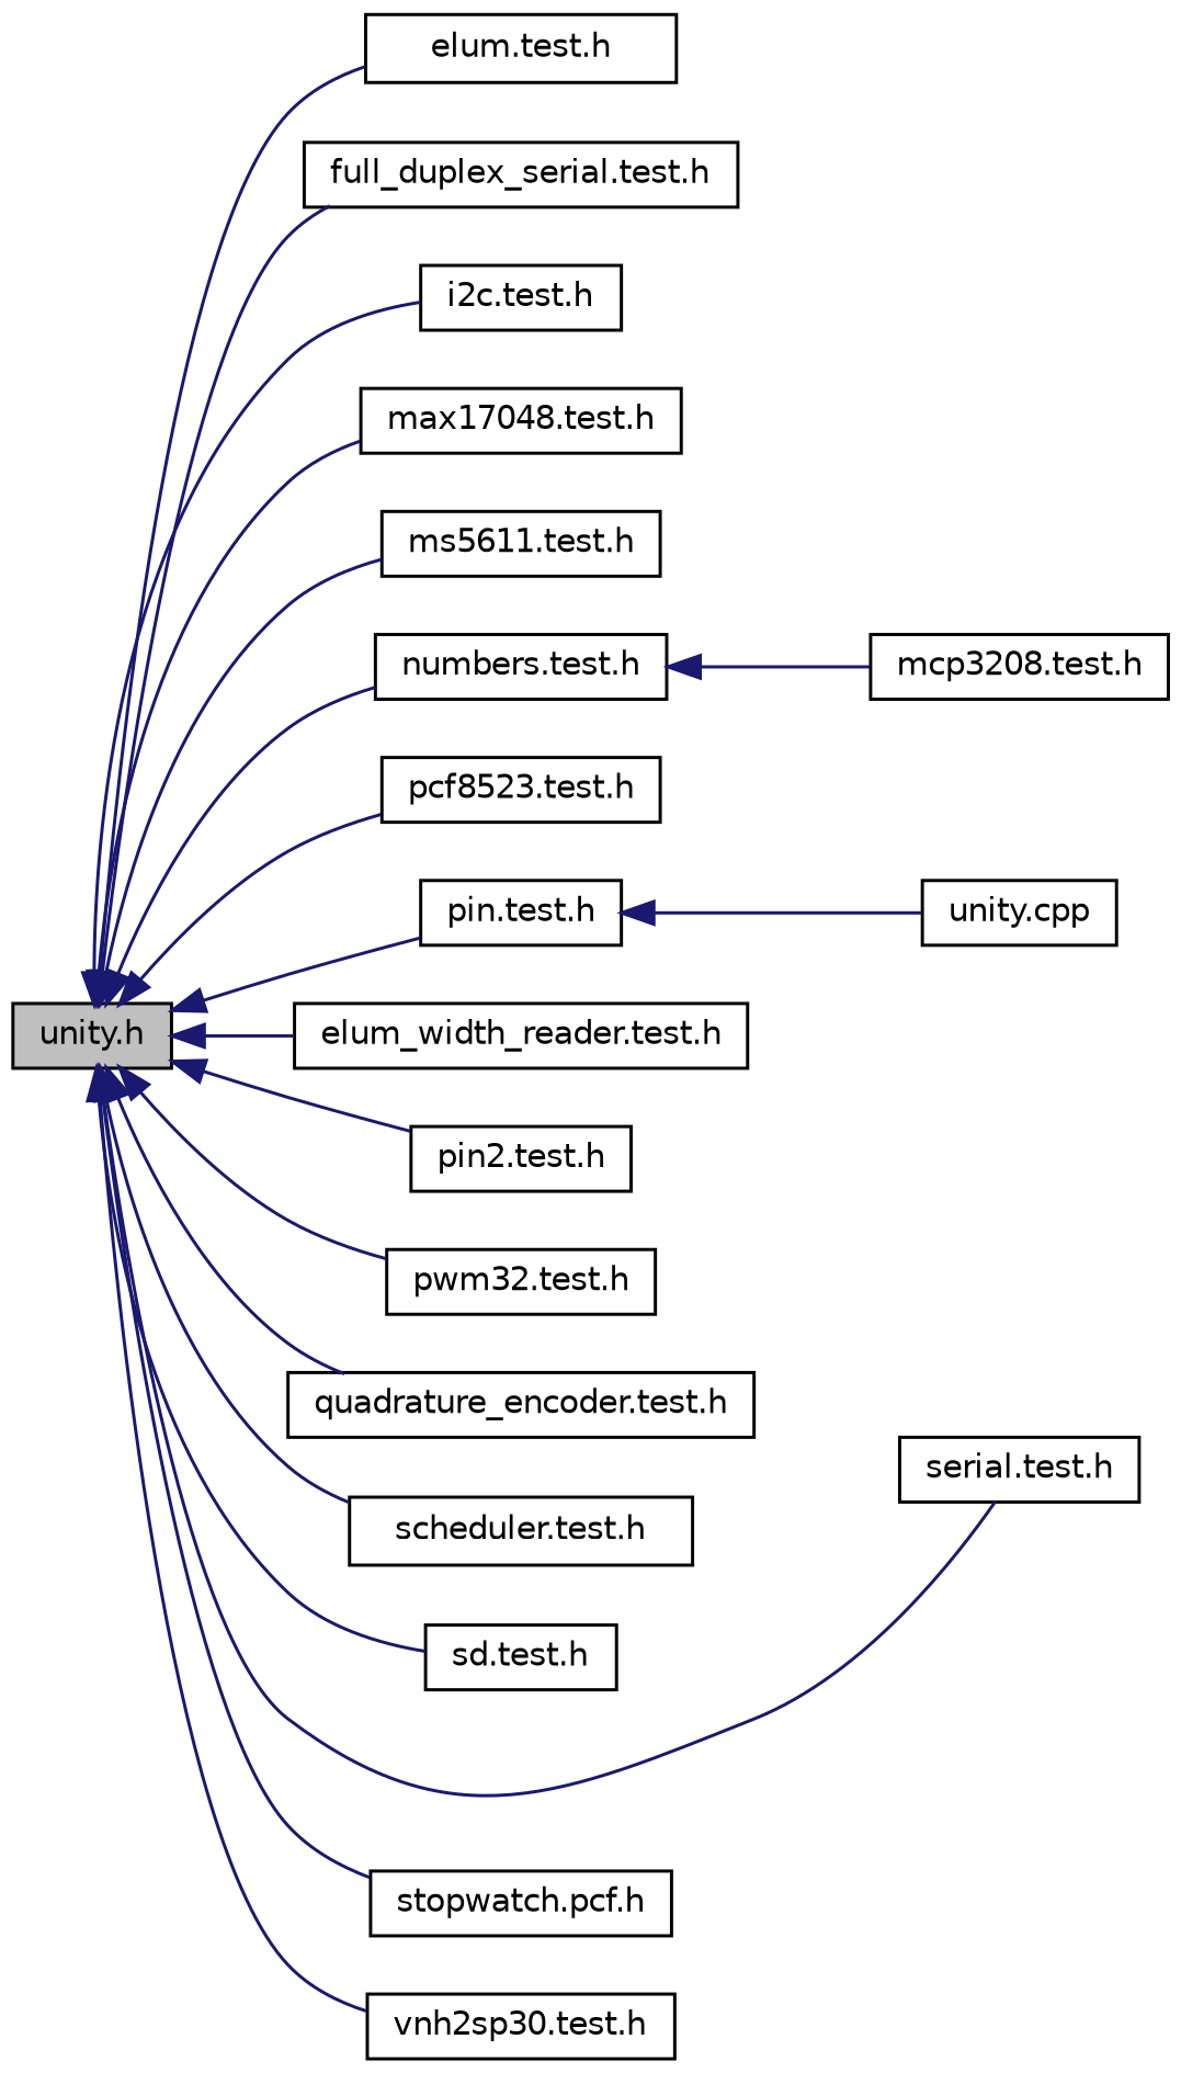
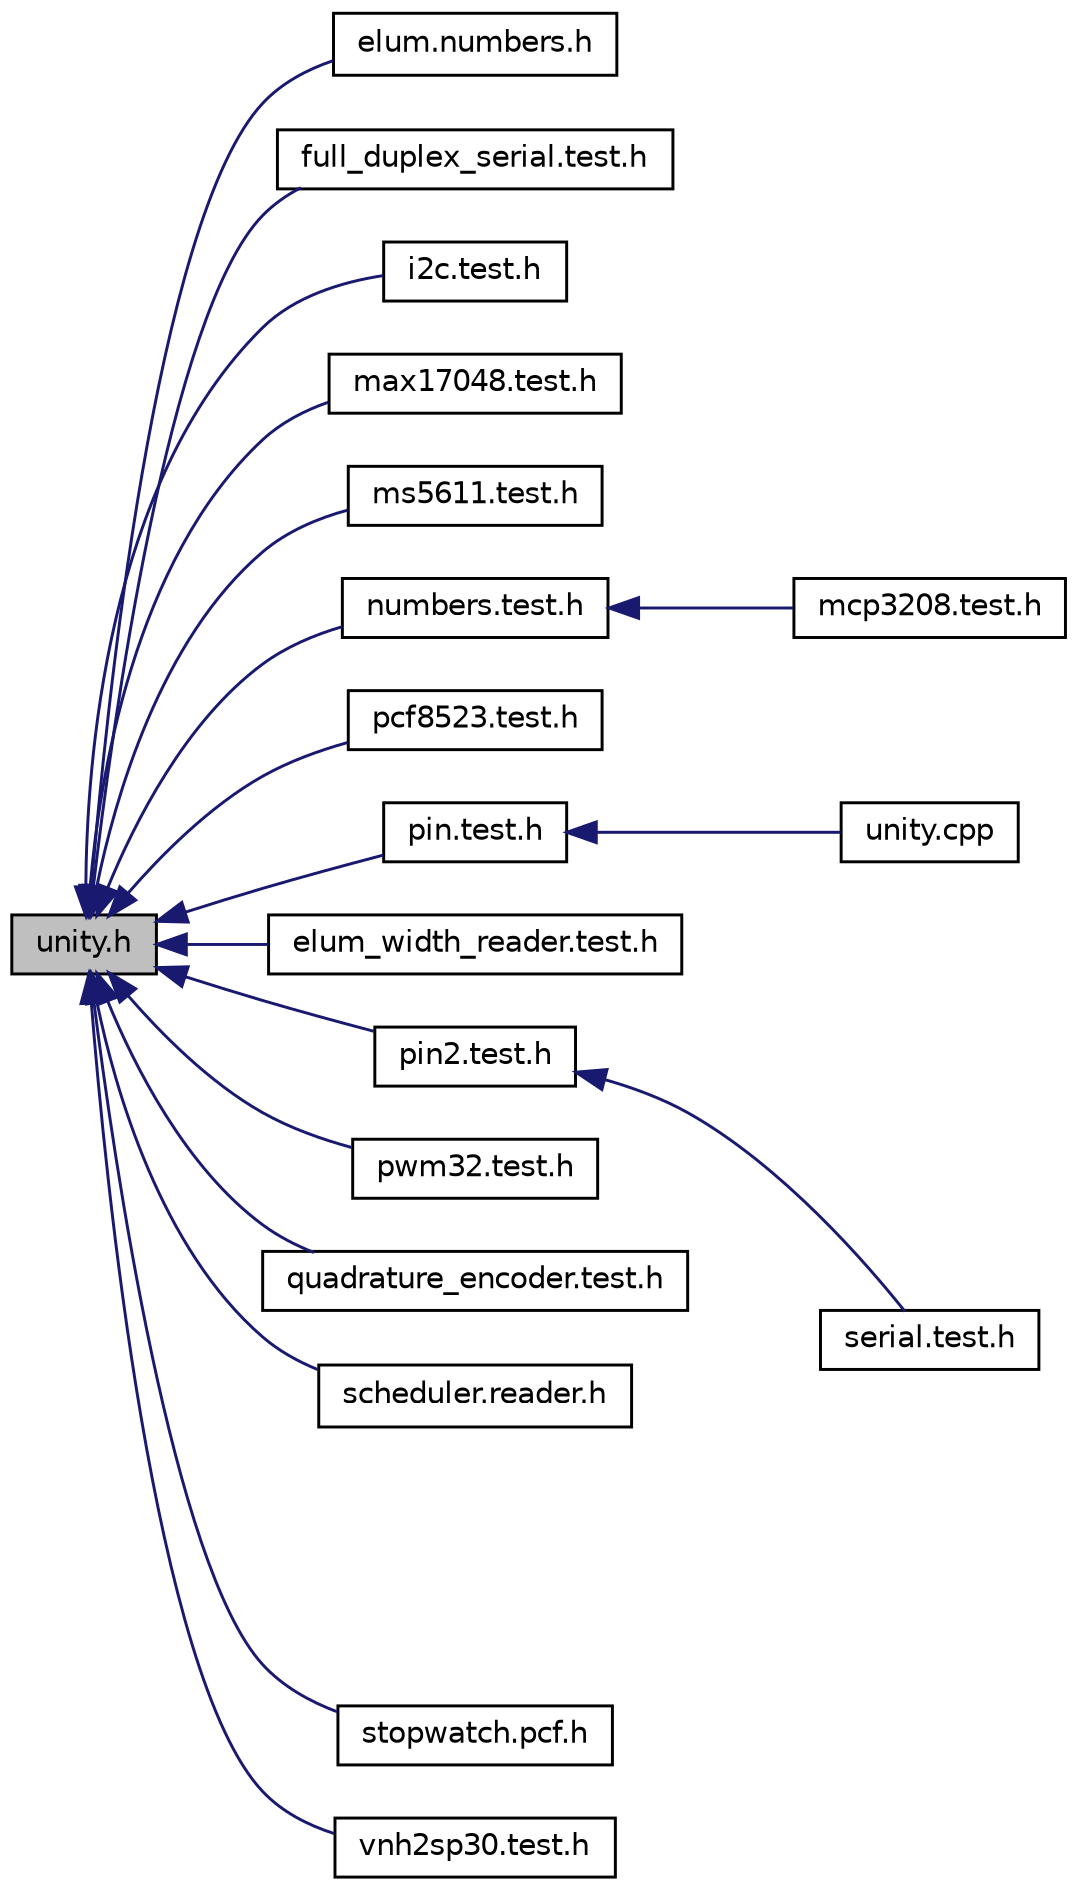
  digraph {
    rankdir=LR
    node [color=black fillcolor=white fontname=Helvetica fontsize=10 shape=record style=filled]
    edge [color=midnightblue dir=back fontname=Helvetica fontsize=10 labelfontname=Helvetica labelfontsize=10 style=solid]
    n1 [fillcolor=grey75 fontcolor=black height=0.2 label="unity.h" width=0.4]
-   n2 [height=0.2 label="elum.test.h" width=0.4]
+   n2 [height=0.2 label="elum.numbers.h" width=0.4]
    n3 [height=0.2 label="full_duplex_serial.test.h" width=0.4]
    n4 [height=0.2 label="i2c.test.h" width=0.4]
    n5 [height=0.2 label="max17048.test.h" width=0.4]
    n6 [height=0.2 label="ms5611.test.h" width=0.4]
    n7 [height=0.2 label="numbers.test.h" width=0.4]
    n8 [height=0.2 label="pcf8523.test.h" width=0.4]
    n9 [height=0.2 label="pin.test.h" width=0.4]
    n10 [height=0.2 label="elum_width_reader.test.h" width=0.4]
    n11 [height=0.2 label="pin2.test.h" width=0.4]
    n12 [height=0.2 label="pwm32.test.h" width=0.4]
    n13 [height=0.2 label="quadrature_encoder.test.h" width=0.4]
-   n14 [height=0.2 label="scheduler.test.h" width=0.4]
-   n15 [height=0.2 label="sd.test.h" width=0.4]
+   n14 [height=0.2 label="scheduler.reader.h" width=0.4]
    n16 [height=0.2 label="serial.test.h" width=0.4]
    n17 [height=0.2 label="stopwatch.pcf.h" width=0.4]
    n18 [height=0.2 label="vnh2sp30.test.h" width=0.4]
    n19 [height=0.2 label="mcp3208.test.h" width=0.4]
    n20 [height=0.2 label="unity.cpp" width=0.4]
    n1 -> n2
    n1 -> n3
    n1 -> n4
    n1 -> n5
    n1 -> n6
    n1 -> n7
    n1 -> n8
    n1 -> n9
    n1 -> n10
    n1 -> n11
    n1 -> n12
    n1 -> n13
    n1 -> n14
-   n1 -> n15
-   n1 -> n16
+   n11 -> n16
    n1 -> n17
    n1 -> n18
    n7 -> n19
    n9 -> n20
  }
